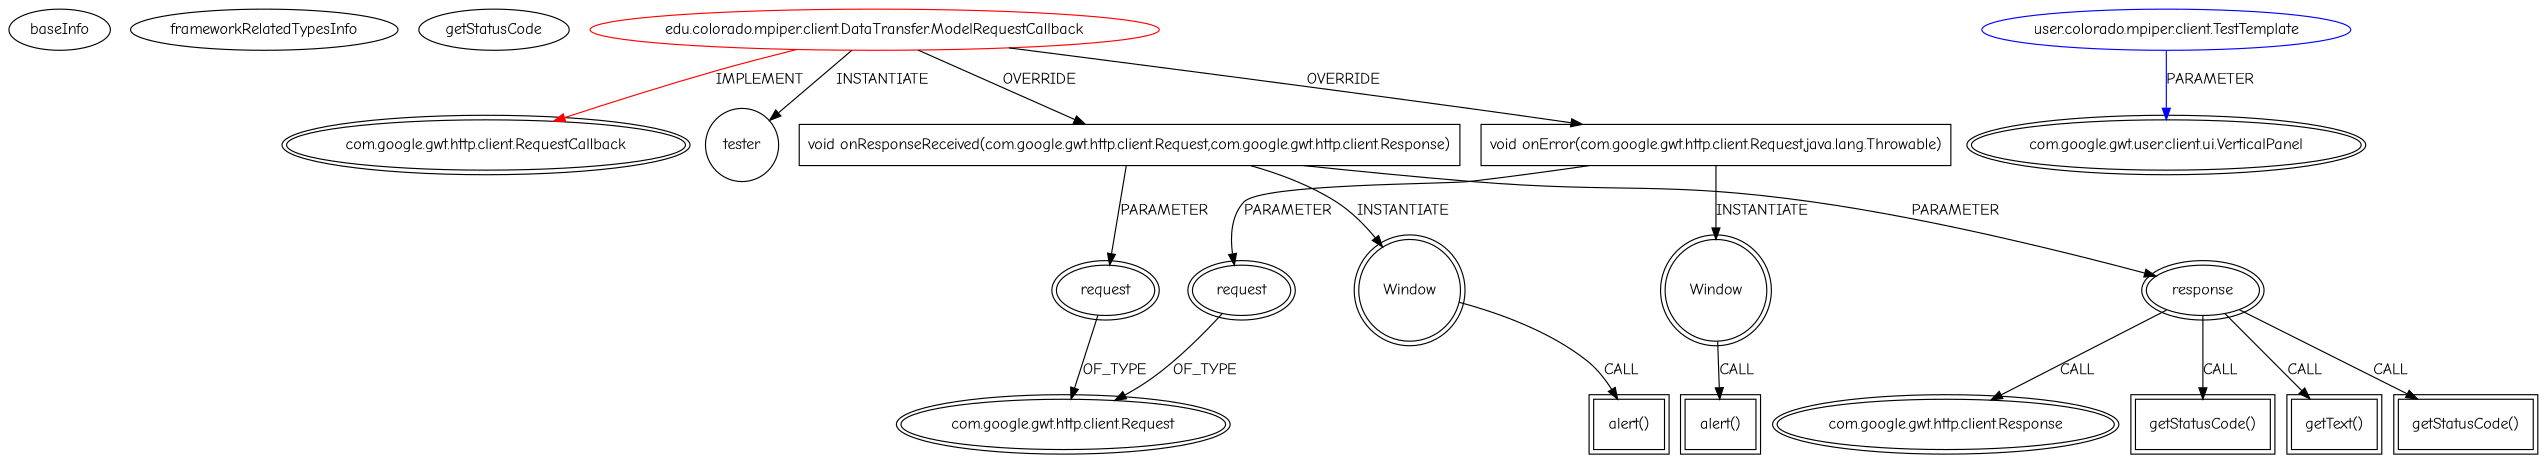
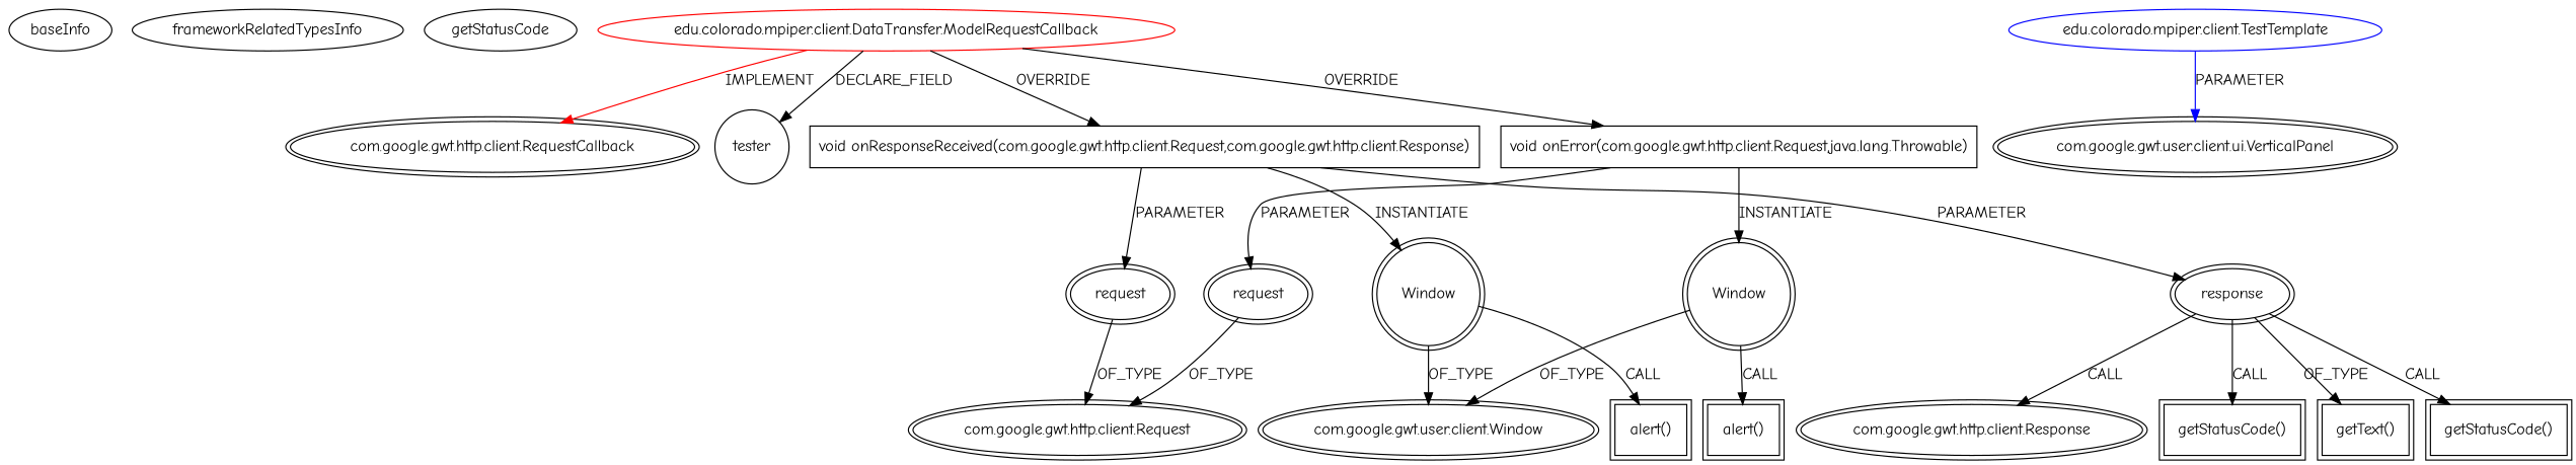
  digraph {
    fontname="Comic Neue"
    node [fontname="Comic Neue" isFrameworkType=true vertexType=INSIDE_CALL peripheries=2]
    edge [fontname="Comic Neue"]
    baseInfo [category=extension_graph graphId=3758 isAnonymous=false possibleRelation=true isFrameworkType="" vertexType="" peripheries=""]
    frameworkRelatedTypesInfo [0="com.google.gwt.http.client.RequestCallback" isFrameworkType="" vertexType="" peripheries=""]
    n3 [contextSignature=ModelRequestCallback filePath="/mdpiper-GWTandHTTP/GWT-HTTP-example-master/src/edu/colorado/mpiper/client/DataTransfer.java" graphId=3758 label=getStatusCode projectName="mdpiper-GWTandHTTP" isFrameworkType="" vertexType="" peripheries=""]
    n4 [color=red isFrameworkType=false label="edu.colorado.mpiper.client.DataTransfer.ModelRequestCallback" vertexType=ROOT_CLIENT_CLASS_DECLARATION peripheries=""]
    n5 [label="com.google.gwt.http.client.RequestCallback" vertexType=FRAMEWORK_INTERFACE_TYPE]
    n6 [isFrameworkType=false label=tester shape=circle vertexType=FIELD_DECLARATION peripheries=""]
    n7 [isFrameworkType=false label="void onResponseReceived(com.google.gwt.http.client.Request,com.google.gwt.http.client.Response)" shape=box vertexType=OVERRIDING_METHOD_DECLARATION peripheries=""]
    n8 [isFrameworkType=false label="void onError(com.google.gwt.http.client.Request,java.lang.Throwable)" shape=box vertexType=OVERRIDING_METHOD_DECLARATION peripheries=""]
    n9 [label=request vertexType=PARAMETER_DECLARATION]
    n10 [label=response vertexType=PARAMETER_DECLARATION]
    n11 [label=Window shape=circle vertexType=VARIABLE_EXPRESION]
    n12 [label=request vertexType=PARAMETER_DECLARATION]
    n13 [label=Window shape=circle vertexType=VARIABLE_EXPRESION]
-   n14 [color=blue isFrameworkType=false label="user.colorado.mpiper.client.TestTemplate" vertexType=REFERENCE_CLIENT_CLASS_DECLARATION peripheries=""]
+   n14 [color=blue isFrameworkType=false label="edu.colorado.mpiper.client.TestTemplate" vertexType=REFERENCE_CLIENT_CLASS_DECLARATION peripheries=""]
    n15 [label="com.google.gwt.user.client.ui.VerticalPanel" vertexType=FRAMEWORK_CLASS_TYPE]
    n16 [label="com.google.gwt.http.client.Request" vertexType=FRAMEWORK_CLASS_TYPE]
    n17 [label="com.google.gwt.http.client.Response" vertexType=FRAMEWORK_CLASS_TYPE]
    n18 [label="getStatusCode()" shape=box]
    n19 [label="getText()" shape=box]
    n20 [label="getStatusCode()" shape=box]
+   n21 [label="com.google.gwt.user.client.Window" vertexType=FRAMEWORK_CLASS_TYPE]
    n22 [label="alert()" shape=box]
    n23 [label="alert()" shape=box]
    n4 -> n5 [color=red label=IMPLEMENT]
-   n4 -> n6 [label=INSTANTIATE]
+   n4 -> n6 [label=DECLARE_FIELD]
    n4 -> n7 [label=OVERRIDE]
    n4 -> n8 [label=OVERRIDE]
    n7 -> n9 [label=PARAMETER]
    n7 -> n10 [label=PARAMETER]
    n7 -> n11 [label=INSTANTIATE]
    n8 -> n12 [label=PARAMETER]
    n8 -> n13 [label=INSTANTIATE]
    n9 -> n16 [label=OF_TYPE]
    n10 -> n17 [label=CALL]
    n10 -> n18 [label=CALL]
-   n10 -> n19 [label=CALL]
+   n10 -> n19 [label=OF_TYPE]
    n10 -> n20 [label=CALL]
+   n11 -> n21 [label=OF_TYPE]
    n11 -> n22 [label=CALL]
    n12 -> n16 [label=OF_TYPE]
+   n13 -> n21 [label=OF_TYPE]
    n13 -> n23 [label=CALL]
    n14 -> n15 [color=blue label=PARAMETER]
  }
